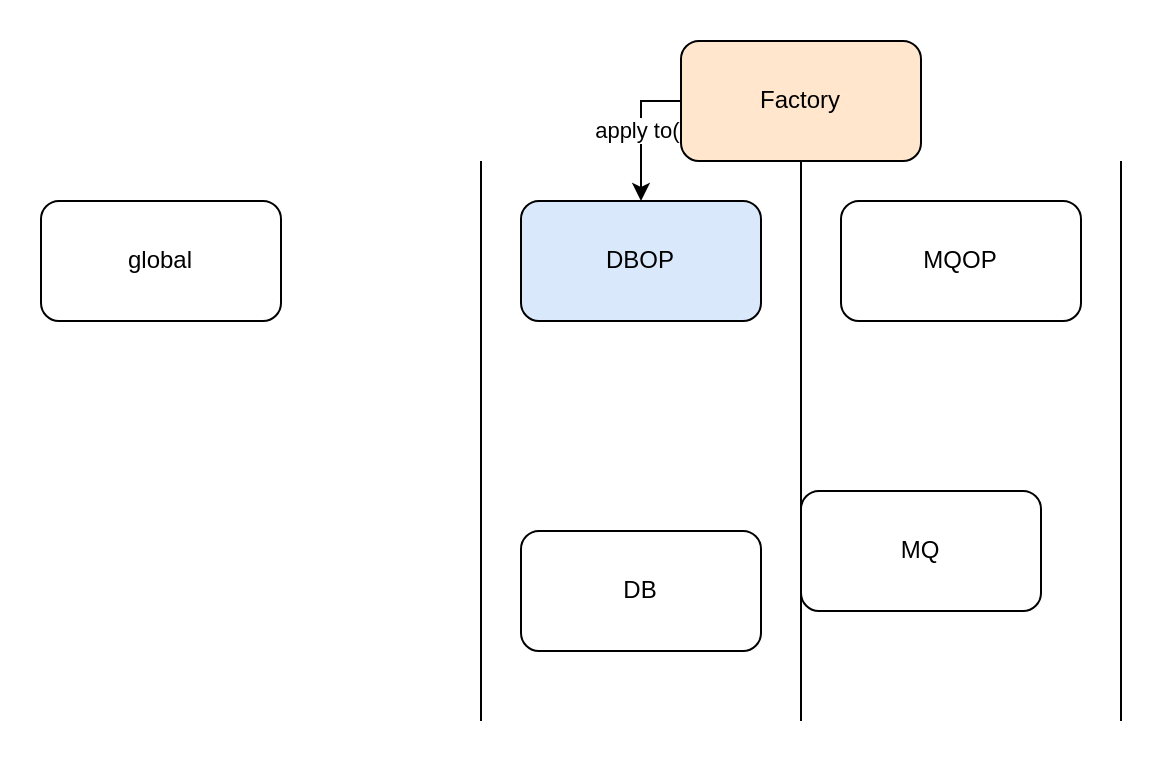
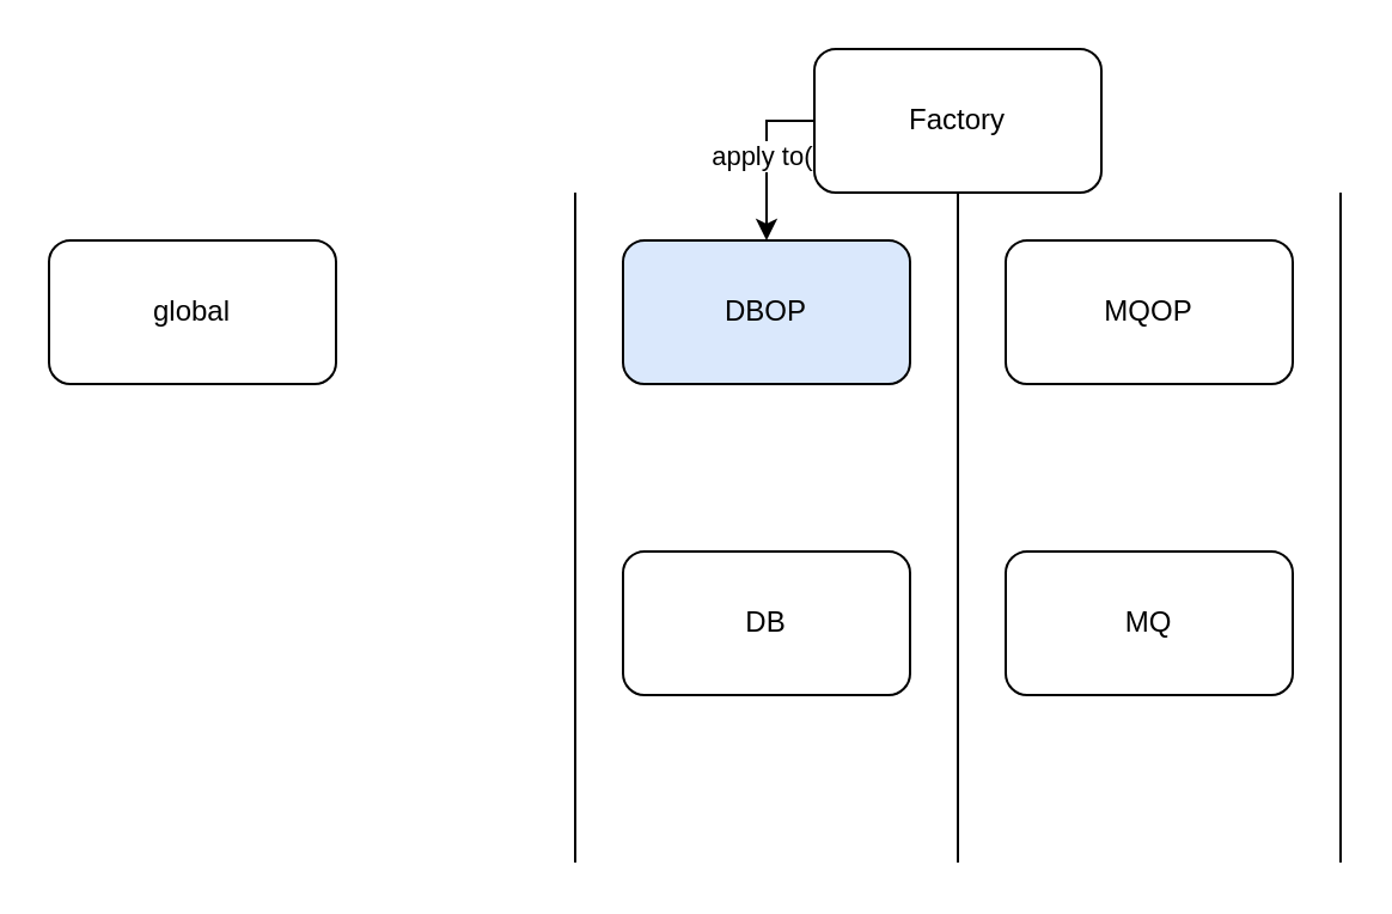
  <mxCell id="0" />
  <mxCell id="1" parent="0" />
  <mxCell id="2" value="global" style="rounded=1;whiteSpace=wrap;html=1;" parent="1" vertex="1"><mxGeometry x="20" y="100" width="120" height="60" as="geometry" /></mxCell>
  <mxCell id="3" value="" style="endArrow=none;html=1;" parent="1" edge="1"><mxGeometry width="50" height="50" relative="1" as="geometry"><mxPoint x="240" y="360" as="sourcePoint" /><mxPoint x="240" y="80" as="targetPoint" /></mxGeometry></mxCell>
  <mxCell id="4" value="" style="endArrow=none;html=1;" parent="1" edge="1"><mxGeometry width="50" height="50" relative="1" as="geometry"><mxPoint x="400" y="360" as="sourcePoint" /><mxPoint x="400" y="80" as="targetPoint" /></mxGeometry></mxCell>
  <mxCell id="5" value="" style="endArrow=none;html=1;" parent="1" edge="1"><mxGeometry width="50" height="50" relative="1" as="geometry"><mxPoint x="560" y="360" as="sourcePoint" /><mxPoint x="560" y="80" as="targetPoint" /></mxGeometry></mxCell>
  <mxCell id="6" value="DBOP" style="rounded=1;whiteSpace=wrap;html=1;fillColor=#dae8fc;" parent="1" vertex="1"><mxGeometry x="260" y="100" width="120" height="60" as="geometry" /></mxCell>
- <mxCell id="7" value="DB" style="rounded=1;whiteSpace=wrap;html=1;" parent="1" vertex="1"><mxGeometry x="260" y="265" width="120" height="60" as="geometry" /></mxCell>
- <mxCell id="8" value="MQ" style="rounded=1;whiteSpace=wrap;html=1;" parent="1" vertex="1"><mxGeometry x="400" y="245" width="120" height="60" as="geometry" /></mxCell>
+ <mxCell id="7" value="DB" style="rounded=1;whiteSpace=wrap;html=1;" parent="1" vertex="1"><mxGeometry x="260" y="230" width="120" height="60" as="geometry" /></mxCell>
+ <mxCell id="8" value="MQ" style="rounded=1;whiteSpace=wrap;html=1;" parent="1" vertex="1"><mxGeometry x="420" y="230" width="120" height="60" as="geometry" /></mxCell>
  <mxCell id="9" value="MQOP" style="rounded=1;whiteSpace=wrap;html=1;" parent="1" vertex="1"><mxGeometry x="420" y="100" width="120" height="60" as="geometry" /></mxCell>
  <mxCell id="10" value="apply to()" style="edgeStyle=orthogonalEdgeStyle;rounded=0;orthogonalLoop=1;jettySize=auto;html=1;exitX=0;exitY=0.5;exitDx=0;exitDy=0;" parent="1" source="11" target="6" edge="1"><mxGeometry relative="1" as="geometry" /></mxCell>
- <mxCell id="11" value="Factory" style="rounded=1;whiteSpace=wrap;html=1;fillColor=#ffe6cc;" parent="1" vertex="1"><mxGeometry x="340" y="20" width="120" height="60" as="geometry" /></mxCell>
+ <mxCell id="11" value="Factory" style="rounded=1;whiteSpace=wrap;html=1;" parent="1" vertex="1"><mxGeometry x="340" y="20" width="120" height="60" as="geometry" /></mxCell>
